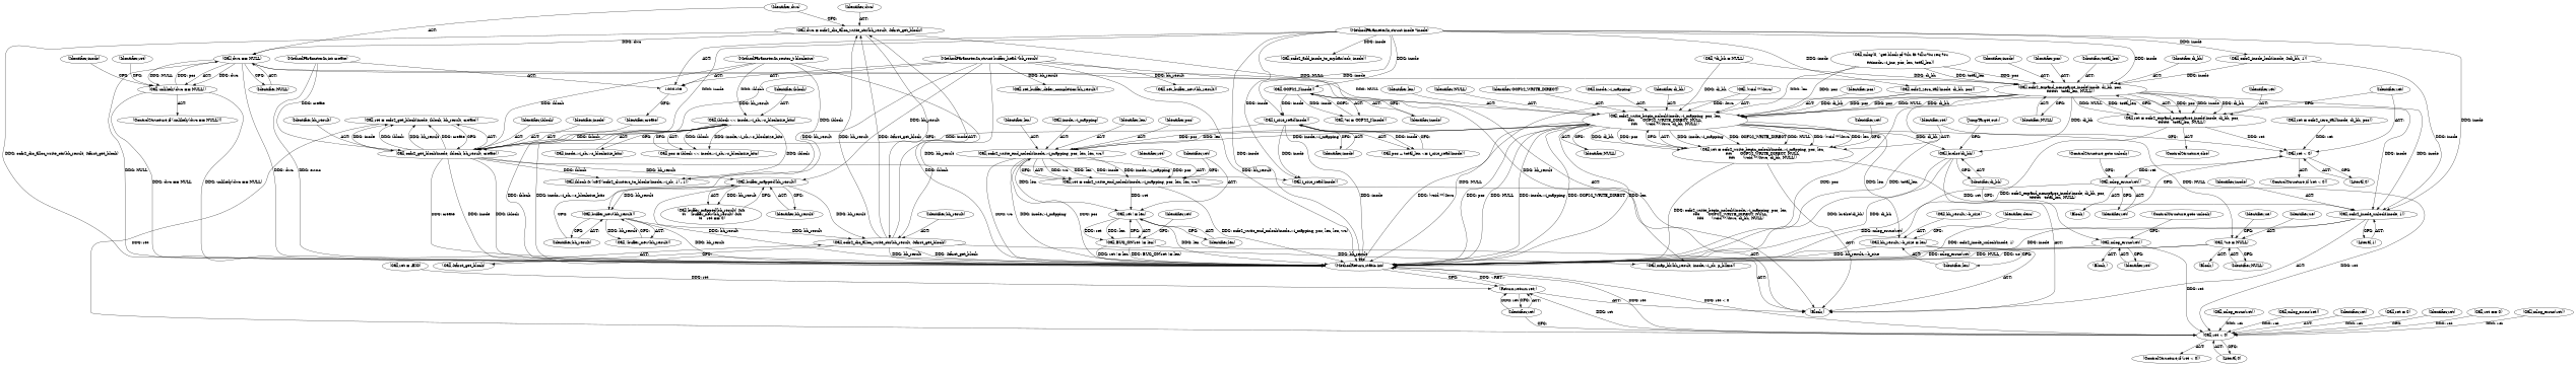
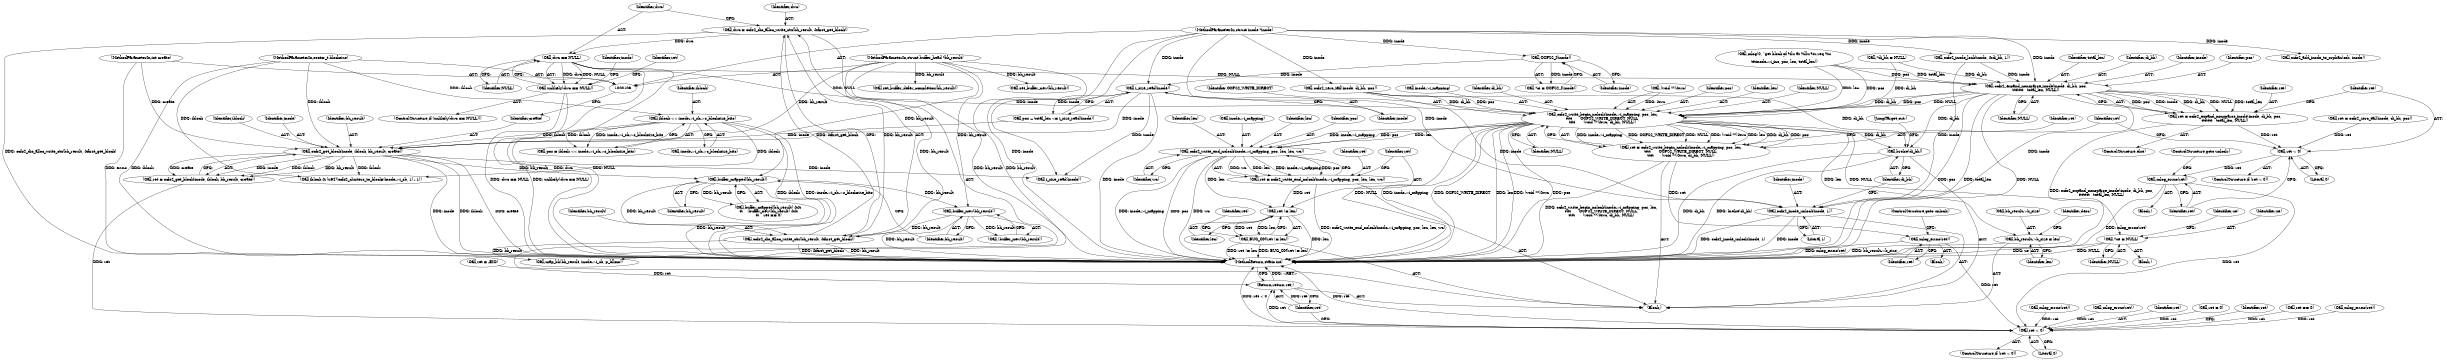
  digraph {
    n1 [label="(Call,dwc = ocfs2_dio_alloc_write_ctx(bh_result, &first_get_block))"]
    n2 [label="(Call,ocfs2_dio_alloc_write_ctx(bh_result, &first_get_block))"]
    n3 [label="(Call,dwc == NULL)"]
    n4 [label="(Block,)"]
    n5 [label="(MethodReturn,static int)"]
    n6 [label="(Call,map_bh(bh_result, inode->i_sb, p_blkno))"]
-   n7 [label="(Call,&first_get_block)"]
    n8 [label="(Call,ocfs2_expand_nonsparse_inode(inode, di_bh, pos,\n\t\t\t\t\t\t\t   total_len, NULL))"]
    n9 [label="(Call,unlikely(dwc == NULL))"]
    n10 [label="(Call,ocfs2_write_begin_nolock(inode->i_mapping, pos, len,\n\t\t\t\t       OCFS2_WRITE_DIRECT, NULL,\n\t\t\t\t       (void **)&wc, di_bh, NULL))"]
    n11 [label="(Identifier,NULL)"]
    n12 [label="(Return,return ret;)"]
    n13 [label="(Call,buffer_mapped(bh_result))"]
    n14 [label="(Call,buffer_new(bh_result))"]
    n15 [label="(Call,buffer_mapped(bh_result) &&\n \t\t    !buffer_new(bh_result) &&\n \t\t    ret == 0)"]
    n16 [label="(Identifier,bh_result)"]
    n17 [label="(Identifier,bh_result)"]
    n18 [label="(Call,!buffer_new(bh_result))"]
    n19 [label="(Call,ocfs2_get_block(inode, iblock, bh_result, create))"]
    n20 [label="(Call,iblock & (u64)(ocfs2_clusters_to_blocks(inode->i_sb, 1) - 1))"]
    n21 [label="(Call,i_size_read(inode))"]
    n22 [label="(Call,ret = ocfs2_get_block(inode, iblock, bh_result, create))"]
    n23 [label="(Call,ret < 0)"]
    n24 [label="(Identifier,create)"]
    n25 [label="(Call,i_size_read(inode))"]
    n26 [label="(Call,pos + total_len <= i_size_read(inode))"]
    n27 [label="(Identifier,inode)"]
    n28 [label="(Call,OCFS2_I(inode))"]
    n29 [label="(Identifier,inode)"]
    n30 [label="(Call,*oi = OCFS2_I(inode))"]
    n31 [label="(MethodParameterIn,struct inode *inode)"]
    n32 [label="(Call,ocfs2_inode_unlock(inode, 1))"]
    n33 [label="(Call,ocfs2_add_inode_to_orphan(osb, inode))"]
    n34 [label="(Call,ocfs2_zero_tail(inode, di_bh, pos))"]
    n35 [label="(Call,ocfs2_inode_lock(inode, &di_bh, 1))"]
    1000106
    n37 [label="(Call,ret = ocfs2_expand_nonsparse_inode(inode, di_bh, pos,\n\t\t\t\t\t\t\t   total_len, NULL))"]
    n38 [label="(Call,brelse(di_bh))"]
    n39 [label="(Identifier,NULL)"]
    n40 [label="(Literal,1)"]
    n41 [label="(Call,iblock << inode->i_sb->s_blocksize_bits)"]
    n42 [label="(Call,inode->i_sb->s_blocksize_bits)"]
    n43 [label="(Call,pos = iblock << inode->i_sb->s_blocksize_bits)"]
    n44 [label="(MethodParameterIn,sector_t blocksize)"]
    n45 [label="(MethodParameterIn,struct buffer_head *bh_result)"]
    n46 [label="(Call,set_buffer_new(bh_result))"]
    n47 [label="(Call,set_buffer_defer_completion(bh_result))"]
    n48 [label="(MethodParameterIn,int create)"]
    n49 [label="(ControlStructure,if (unlikely(dwc == NULL)))"]
    n50 [label="(Call,ret = ocfs2_write_begin_nolock(inode->i_mapping, pos, len,\n\t\t\t\t       OCFS2_WRITE_DIRECT, NULL,\n\t\t\t\t       (void **)&wc, di_bh, NULL))"]
    n51 [label="(Call,bh_result->b_size = len)"]
    n52 [label="(Call,*ue = NULL)"]
    n53 [label="(Call,ocfs2_write_end_nolock(inode->i_mapping, pos, len, len, wc))"]
    n54 [label="(Identifier,NULL)"]
    n55 [label="(Call,ret < 0)"]
    n56 [label="(ControlStructure,else)"]
    n57 [label="(Identifier,di_bh)"]
    n58 [label="(Call,mlog_errno(ret))"]
    n59 [label="(Literal,0)"]
    n60 [label="(ControlStructure,if (ret < 0))"]
    n61 [label="(Block,)"]
    n62 [label="(Identifier,ret)"]
    n63 [label="(ControlStructure,if (ret < 0))"]
    n64 [label="(Literal,0)"]
    n65 [label="(Identifier,ret)"]
    n66 [label="(Call,mlog_errno(ret))"]
    n67 [label="(Identifier,len)"]
    n68 [label="(Block,)"]
    n69 [label="(Identifier,NULL)"]
    n70 [label="(Call,ret = ocfs2_write_end_nolock(inode->i_mapping, pos, len, len, wc))"]
    n71 [label="(Call,ret != len)"]
+   n72 [label="(Identifier,wc)"]
    n73 [label="(Identifier,ret)"]
    n74 [label="(Block,)"]
    n75 [label="(Call,BUG_ON(ret != len))"]
    n76 [label="(Identifier,len)"]
    n77 [label="(Identifier,ret)"]
    n78 [label="(Identifier,di_bh)"]
    n79 [label="(Identifier,iblock)"]
    n80 [label="(Call,mlog_errno(ret))"]
    n81 [label="(Identifier,desc)"]
    n82 [label="(Identifier,total_len)"]
    n83 [label="(Identifier,bh_result)"]
    n84 [label="(Identifier,len)"]
    n85 [label="(Call,mlog_errno(ret))"]
    n86 [label="(Identifier,ret)"]
    n87 [label="(Call,ret = ocfs2_zero_tail(inode, di_bh, pos))"]
    n88 [label="(Call,inode->i_mapping)"]
    n89 [label="(Identifier,ret)"]
    n90 [label="(Identifier,dwc)"]
    n91 [label="(Identifier,di_bh)"]
    n92 [label="(Call,ret = -EIO)"]
    n93 [label="(Call,mlog(0, \"get block of %lu at %llu:%u req %u\n\",\n\t\t\tinode->i_ino, pos, len, total_len))"]
    n94 [label="(Call,(void **)&wc)"]
    n95 [label="(Identifier,ret)"]
    n96 [label="(Identifier,pos)"]
    n97 [label="(Identifier,dwc)"]
    n98 [label="(Call,ret = 0)"]
    n99 [label="(Call,*di_bh = NULL)"]
    n100 [label="(Identifier,ret)"]
    n101 [label="(Identifier,iblock)"]
    n102 [label="(Identifier,ret)"]
    n103 [label="(Identifier,ret)"]
    n104 [label="(Identifier,len)"]
    n105 [label="(Identifier,ue)"]
    n106 [label="(Identifier,inode)"]
    n107 [label="(Identifier,inode)"]
    n108 [label="(JumpTarget,out:)"]
    n109 [label="(Call,ret == 0)"]
    n110 [label="(Identifier,inode)"]
    n111 [label="(Identifier,len)"]
    n112 [label="(Identifier,NULL)"]
    n113 [label="(Identifier,ret)"]
    n114 [label="(Identifier,ue)"]
    n115 [label="(ControlStructure,goto unlock;)"]
    n116 [label="(Identifier,inode)"]
    n117 [label="(Identifier,pos)"]
    n118 [label="(Call,mlog_errno(ret))"]
    n119 [label="(Call,bh_result->b_size)"]
    n120 [label="(ControlStructure,goto unlock;)"]
    n121 [label="(Identifier,OCFS2_WRITE_DIRECT)"]
    n122 [label="(Identifier,ret)"]
    n123 [label="(Identifier,pos)"]
    n124 [label="(Identifier,ret)"]
    n125 [label="(Call,inode->i_mapping)"]
    n126 [label="(Identifier,bh_result)"]
    n1 -> n2 [label="CFG: "]
    n1 -> n3 [label="DDG: dwc"]
    n1 -> n4 [label="AST: "]
    n1 -> n5 [label="DDG: ocfs2_dio_alloc_write_ctx(bh_result, &first_get_block)"]
    n2 -> n1 [label="AST: "]
    n2 -> n1 [label="DDG: bh_result"]
    n2 -> n1 [label="DDG: &first_get_block"]
    n2 -> n5 [label="DDG: &first_get_block"]
    n2 -> n5 [label="DDG: bh_result"]
    n2 -> n6 [label="DDG: bh_result"]
-   n2 -> n7 [label="CFG: "]
    n3 -> n5 [label="DDG: NULL"]
    n3 -> n5 [label="DDG: dwc"]
    n3 -> n8 [label="DDG: NULL"]
    n3 -> n9 [label="AST: "]
    n3 -> n9 [label="DDG: dwc"]
    n3 -> n9 [label="DDG: NULL"]
    n3 -> n10 [label="DDG: NULL"]
    n3 -> n11 [label="CFG: "]
    n5 -> n12 [label="CFG: "]
-   n7 -> n2 [label="AST: "]
    n8 -> n5 [label="DDG: NULL"]
    n8 -> n5 [label="DDG: pos"]
    n8 -> n5 [label="DDG: total_len"]
    n8 -> n10 [label="DDG: pos"]
    n8 -> n10 [label="DDG: NULL"]
    n8 -> n10 [label="DDG: di_bh"]
    n8 -> n32 [label="DDG: inode"]
    n8 -> n37 [label="AST: "]
    n8 -> n37 [label="DDG: pos"]
    n8 -> n37 [label="DDG: inode"]
    n8 -> n37 [label="DDG: di_bh"]
    n8 -> n37 [label="DDG: NULL"]
    n8 -> n37 [label="DDG: total_len"]
    n8 -> n38 [label="DDG: di_bh"]
    n8 -> n39 [label="CFG: "]
-   n9 -> n3 [label="DDG: pos"]
+   n9 -> n3 [label="CFG: "]
    n9 -> n5 [label="DDG: unlikely(dwc == NULL)"]
    n9 -> n5 [label="DDG: dwc == NULL"]
    n9 -> n49 [label="AST: "]
    n10 -> n5 [label="DDG: NULL"]
    n10 -> n5 [label="DDG: inode->i_mapping"]
    n10 -> n5 [label="DDG: OCFS2_WRITE_DIRECT"]
    n10 -> n5 [label="DDG: len"]
    n10 -> n5 [label="DDG: (void **)&wc"]
    n10 -> n5 [label="DDG: pos"]
    n10 -> n38 [label="DDG: di_bh"]
    n10 -> n50 [label="AST: "]
    n10 -> n50 [label="DDG: inode->i_mapping"]
    n10 -> n50 [label="DDG: OCFS2_WRITE_DIRECT"]
    n10 -> n50 [label="DDG: NULL"]
    n10 -> n50 [label="DDG: (void **)&wc"]
    n10 -> n50 [label="DDG: len"]
    n10 -> n50 [label="DDG: di_bh"]
    n10 -> n50 [label="DDG: pos"]
    n10 -> n51 [label="DDG: len"]
    n10 -> n52 [label="DDG: NULL"]
    n10 -> n53 [label="DDG: inode->i_mapping"]
    n10 -> n53 [label="DDG: pos"]
    n10 -> n53 [label="DDG: len"]
    n10 -> n54 [label="CFG: "]
    n11 -> n3 [label="AST: "]
    n12 -> n4 [label="AST: "]
    n12 -> n5 [label="DDG: <RET>"]
    n12 -> n65 [label="CFG: "]
    n13 -> n2 [label="DDG: bh_result"]
    n13 -> n5 [label="DDG: bh_result"]
    n13 -> n14 [label="DDG: bh_result"]
    n13 -> n15 [label="AST: "]
    n13 -> n15 [label="DDG: bh_result"]
    n13 -> n16 [label="CFG: "]
    n14 -> n2 [label="DDG: bh_result"]
    n14 -> n5 [label="DDG: bh_result"]
    n14 -> n17 [label="CFG: "]
    n14 -> n18 [label="AST: "]
    n14 -> n18 [label="DDG: bh_result"]
    n15 -> n13 [label="CFG: "]
    n16 -> n13 [label="AST: "]
    n17 -> n13 [label="CFG: "]
    n17 -> n14 [label="AST: "]
    n18 -> n14 [label="CFG: "]
    n19 -> n5 [label="DDG: create"]
    n19 -> n5 [label="DDG: inode"]
    n19 -> n5 [label="DDG: iblock"]
    n19 -> n13 [label="DDG: bh_result"]
    n19 -> n20 [label="DDG: iblock"]
    n19 -> n21 [label="DDG: inode"]
    n19 -> n22 [label="AST: "]
    n19 -> n22 [label="DDG: inode"]
    n19 -> n22 [label="DDG: iblock"]
    n19 -> n22 [label="DDG: bh_result"]
    n19 -> n22 [label="DDG: create"]
    n22 -> n19 [label="CFG: "]
    n22 -> n23 [label="DDG: ret"]
    n23 -> n5 [label="DDG: ret"]
    n23 -> n5 [label="DDG: ret < 0"]
    n23 -> n12 [label="DDG: ret"]
    n23 -> n63 [label="AST: "]
    n23 -> n64 [label="CFG: "]
    n24 -> n19 [label="AST: "]
    n25 -> n5 [label="DDG: inode"]
    n25 -> n19 [label="DDG: inode"]
    n25 -> n21 [label="DDG: inode"]
    n25 -> n26 [label="AST: "]
    n25 -> n26 [label="DDG: inode"]
    n25 -> n27 [label="CFG: "]
    n26 -> n25 [label="CFG: "]
    n27 -> n25 [label="AST: "]
    n28 -> n25 [label="DDG: inode"]
    n28 -> n29 [label="CFG: "]
    n28 -> n30 [label="AST: "]
    n28 -> n30 [label="DDG: inode"]
    n29 -> n28 [label="AST: "]
-   n30 -> n28 [label="OCFS: "]
+   n30 -> n28 [label="CFG: "]
    n31 -> n5 [label="DDG: inode"]
    n31 -> n8 [label="DDG: inode"]
-   n31 -> n19 [label="DDG: inode"]
+   n26 -> n19 [label="DDG: inode"]
    n31 -> n21 [label="DDG: inode"]
    n31 -> n25 [label="DDG: inode"]
    n31 -> n28 [label="DDG: inode"]
    n31 -> n32 [label="DDG: inode"]
    n31 -> n33 [label="DDG: inode"]
    n31 -> n34 [label="DDG: inode"]
    n31 -> n35 [label="DDG: inode"]
    n31 -> 1000106 [label="AST: "]
    n32 -> n4 [label="AST: "]
    n32 -> n5 [label="DDG: inode"]
    n32 -> n5 [label="DDG: ocfs2_inode_unlock(inode, 1)"]
    n32 -> n40 [label="CFG: "]
    n34 -> n10 [label="DDG: pos"]
    n34 -> n10 [label="DDG: di_bh"]
    n34 -> n32 [label="DDG: inode"]
+   n34 -> n38 [label="DDG: di_bh"]
    n35 -> n8 [label="DDG: inode"]
    n35 -> n32 [label="DDG: inode"]
    1000106 -> n24 [label="CFG: "]
    n37 -> n5 [label="DDG: ocfs2_expand_nonsparse_inode(inode, di_bh, pos,\n\t\t\t\t\t\t\t   total_len, NULL)"]
    n37 -> n8 [label="CFG: "]
    n37 -> n55 [label="DDG: ret"]
    n37 -> n56 [label="AST: "]
    n38 -> n4 [label="AST: "]
    n38 -> n5 [label="DDG: brelse(di_bh)"]
    n38 -> n5 [label="DDG: di_bh"]
    n38 -> n57 [label="CFG: "]
    n39 -> n8 [label="AST: "]
    n40 -> n32 [label="AST: "]
    n41 -> n5 [label="DDG: iblock"]
    n41 -> n5 [label="DDG: inode->i_sb->s_blocksize_bits"]
    n41 -> n19 [label="DDG: iblock"]
    n41 -> n20 [label="DDG: iblock"]
    n41 -> n42 [label="CFG: "]
    n41 -> n43 [label="AST: "]
    n41 -> n43 [label="DDG: iblock"]
    n41 -> n43 [label="DDG: inode->i_sb->s_blocksize_bits"]
    n42 -> n41 [label="AST: "]
    n43 -> n41 [label="CFG: "]
    n44 -> n5 [label="DDG: iblock"]
    n44 -> n19 [label="DDG: iblock"]
    n44 -> n20 [label="DDG: iblock"]
    n44 -> 1000106 [label="AST: "]
    n44 -> n41 [label="DDG: iblock"]
    n45 -> n2 [label="DDG: bh_result"]
    n45 -> n5 [label="DDG: bh_result"]
    n45 -> n6 [label="DDG: bh_result"]
    n45 -> n13 [label="DDG: bh_result"]
    n45 -> n14 [label="DDG: bh_result"]
    n45 -> n19 [label="DDG: bh_result"]
    n45 -> 1000106 [label="AST: "]
    n45 -> n46 [label="DDG: bh_result"]
    n45 -> n47 [label="DDG: bh_result"]
    n48 -> n5 [label="DDG: errno"]
    n48 -> n19 [label="DDG: create"]
    n48 -> 1000106 [label="AST: "]
    n50 -> n4 [label="AST: "]
    n50 -> n5 [label="DDG: ocfs2_write_begin_nolock(inode->i_mapping, pos, len,\n\t\t\t\t       OCFS2_WRITE_DIRECT, NULL,\n\t\t\t\t       (void **)&wc, di_bh, NULL)"]
    n50 -> n10 [label="CFG: "]
    n50 -> n66 [label="DDG: ret"]
    n51 -> n4 [label="AST: "]
    n51 -> n5 [label="DDG: bh_result->b_size"]
    n51 -> n67 [label="CFG: "]
    n52 -> n5 [label="DDG: NULL"]
    n52 -> n5 [label="DDG: ue"]
    n52 -> n68 [label="AST: "]
    n52 -> n69 [label="CFG: "]
    n53 -> n5 [label="DDG: pos"]
    n53 -> n5 [label="DDG: wc"]
    n53 -> n5 [label="DDG: inode->i_mapping"]
    n53 -> n70 [label="AST: "]
    n53 -> n70 [label="DDG: wc"]
    n53 -> n70 [label="DDG: len"]
    n53 -> n70 [label="DDG: inode->i_mapping"]
    n53 -> n70 [label="DDG: pos"]
    n53 -> n71 [label="DDG: len"]
+   n53 -> n72 [label="CFG: "]
    n54 -> n10 [label="AST: "]
    n55 -> n58 [label="DDG: ret"]
    n55 -> n59 [label="CFG: "]
    n55 -> n60 [label="AST: "]
    n57 -> n32 [label="CFG: "]
    n57 -> n38 [label="AST: "]
    n58 -> n5 [label="DDG: mlog_errno(ret)"]
    n58 -> n23 [label="DDG: ret"]
    n58 -> n61 [label="AST: "]
    n58 -> n62 [label="CFG: "]
    n59 -> n55 [label="AST: "]
    n62 -> n55 [label="CFG: "]
    n62 -> n58 [label="AST: "]
    n64 -> n23 [label="AST: "]
    n65 -> n12 [label="AST: "]
    n65 -> n12 [label="DDG: ret"]
    n65 -> n23 [label="CFG: "]
    n66 -> n5 [label="DDG: mlog_errno(ret)"]
    n66 -> n23 [label="DDG: ret"]
    n66 -> n73 [label="CFG: "]
    n66 -> n74 [label="AST: "]
    n67 -> n51 [label="AST: "]
    n69 -> n52 [label="AST: "]
    n70 -> n4 [label="AST: "]
    n70 -> n5 [label="DDG: ocfs2_write_end_nolock(inode->i_mapping, pos, len, len, wc)"]
    n70 -> n53 [label="CFG: "]
    n70 -> n71 [label="DDG: ret"]
    n71 -> n5 [label="DDG: len"]
    n71 -> n75 [label="AST: "]
    n71 -> n75 [label="DDG: ret"]
    n71 -> n75 [label="DDG: len"]
    n71 -> n76 [label="CFG: "]
+   n72 -> n53 [label="AST: "]
    n73 -> n66 [label="AST: "]
    n75 -> n4 [label="AST: "]
    n75 -> n5 [label="DDG: BUG_ON(ret != len)"]
    n75 -> n5 [label="DDG: ret != len"]
    n75 -> n71 [label="CFG: "]
    n76 -> n71 [label="AST: "]
    n77 -> n37 [label="CFG: "]
    n77 -> n55 [label="AST: "]
    n78 -> n10 [label="AST: "]
    n79 -> n41 [label="AST: "]
    n80 -> n23 [label="DDG: ret"]
    n81 -> n51 [label="CFG: "]
    n82 -> n8 [label="AST: "]
    n83 -> n2 [label="AST: "]
    n84 -> n53 [label="AST: "]
    n85 -> n23 [label="DDG: ret"]
    n86 -> n70 [label="AST: "]
    n87 -> n55 [label="DDG: ret"]
    n88 -> n53 [label="AST: "]
    n89 -> n23 [label="AST: "]
    n90 -> n1 [label="CFG: "]
    n90 -> n3 [label="AST: "]
    n91 -> n8 [label="AST: "]
    n92 -> n12 [label="DDG: ret"]
    n93 -> n8 [label="DDG: pos"]
    n93 -> n8 [label="DDG: total_len"]
    n93 -> n10 [label="DDG: pos"]
    n93 -> n10 [label="DDG: len"]
    n94 -> n10 [label="AST: "]
    n94 -> n10 [label="DDG: &wc"]
    n95 -> n37 [label="AST: "]
    n96 -> n10 [label="AST: "]
    n97 -> n1 [label="AST: "]
    n98 -> n23 [label="DDG: ret"]
    n99 -> n8 [label="DDG: di_bh"]
    n99 -> n10 [label="DDG: di_bh"]
    n100 -> n75 [label="CFG: "]
    n101 -> n19 [label="AST: "]
    n102 -> n23 [label="CFG: "]
    n103 -> n50 [label="AST: "]
    n103 -> n55 [label="CFG: "]
    n104 -> n53 [label="AST: "]
    n105 -> n52 [label="CFG: "]
    n106 -> n9 [label="CFG: "]
    n107 -> n8 [label="AST: "]
    n108 -> n38 [label="CFG: "]
    n109 -> n23 [label="DDG: ret"]
    n110 -> n19 [label="AST: "]
    n111 -> n10 [label="AST: "]
    n112 -> n10 [label="AST: "]
    n113 -> n50 [label="CFG: "]
    n114 -> n52 [label="AST: "]
    n115 -> n58 [label="CFG: "]
    n116 -> n32 [label="AST: "]
    n117 -> n8 [label="AST: "]
    n118 -> n23 [label="DDG: ret"]
    n119 -> n51 [label="AST: "]
    n120 -> n66 [label="CFG: "]
    n121 -> n10 [label="AST: "]
    n122 -> n70 [label="CFG: "]
    n122 -> n71 [label="AST: "]
    n123 -> n53 [label="AST: "]
    n124 -> n9 [label="CFG: "]
    n125 -> n10 [label="AST: "]
    n126 -> n19 [label="AST: "]
  }
